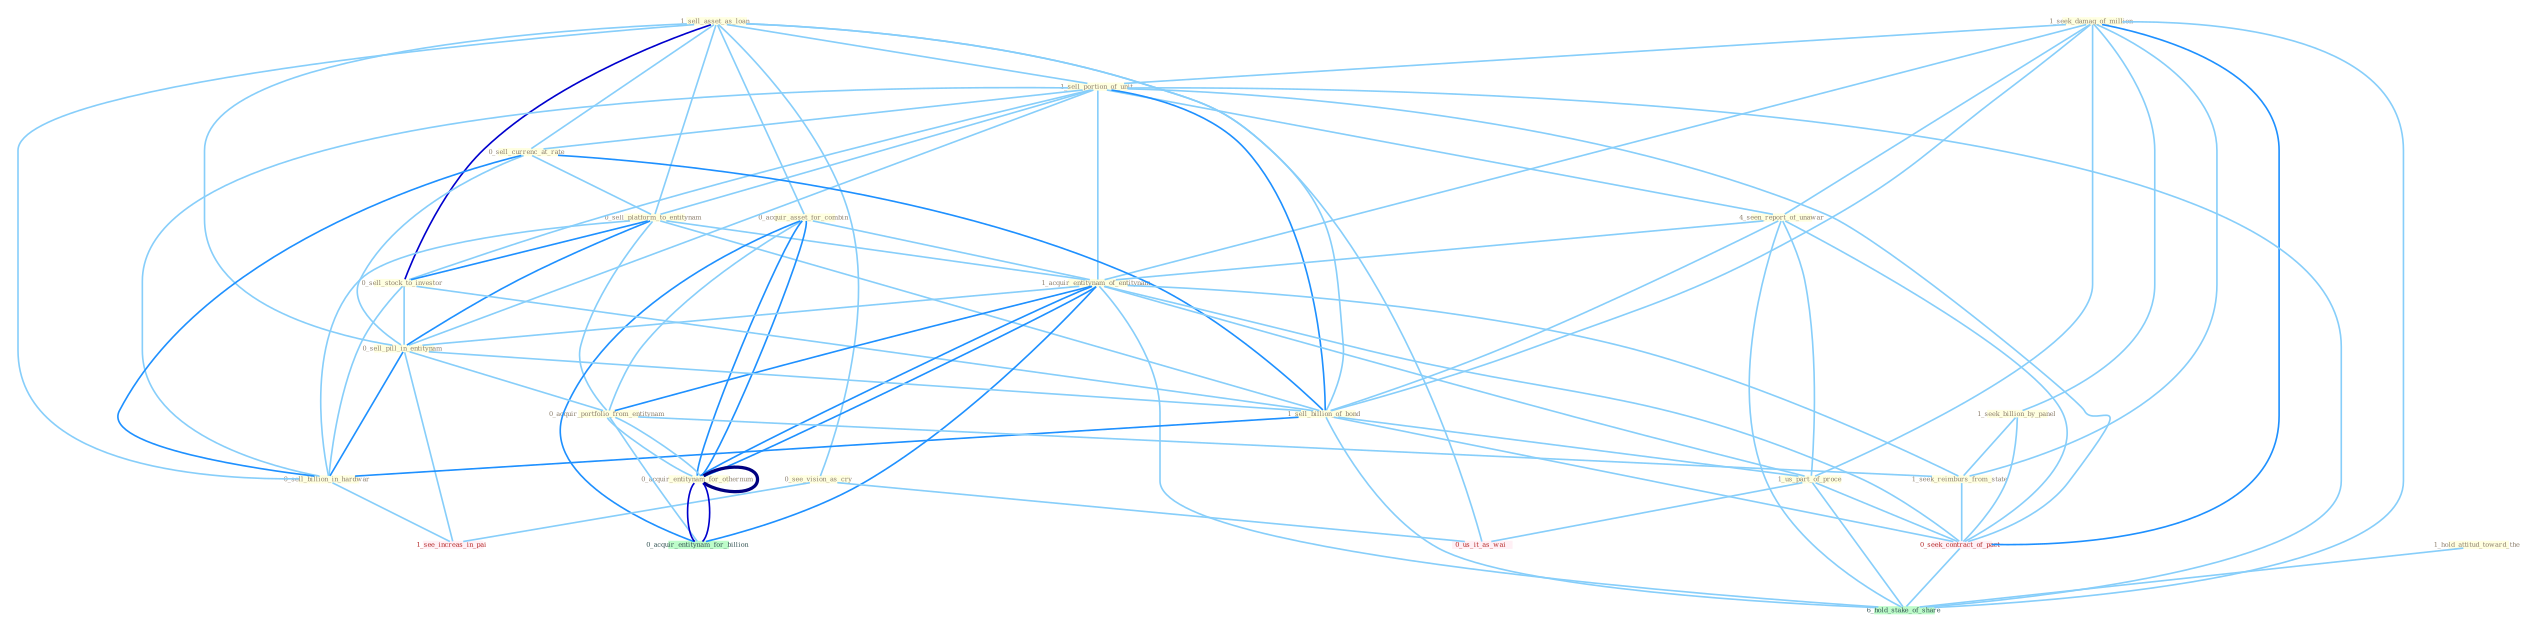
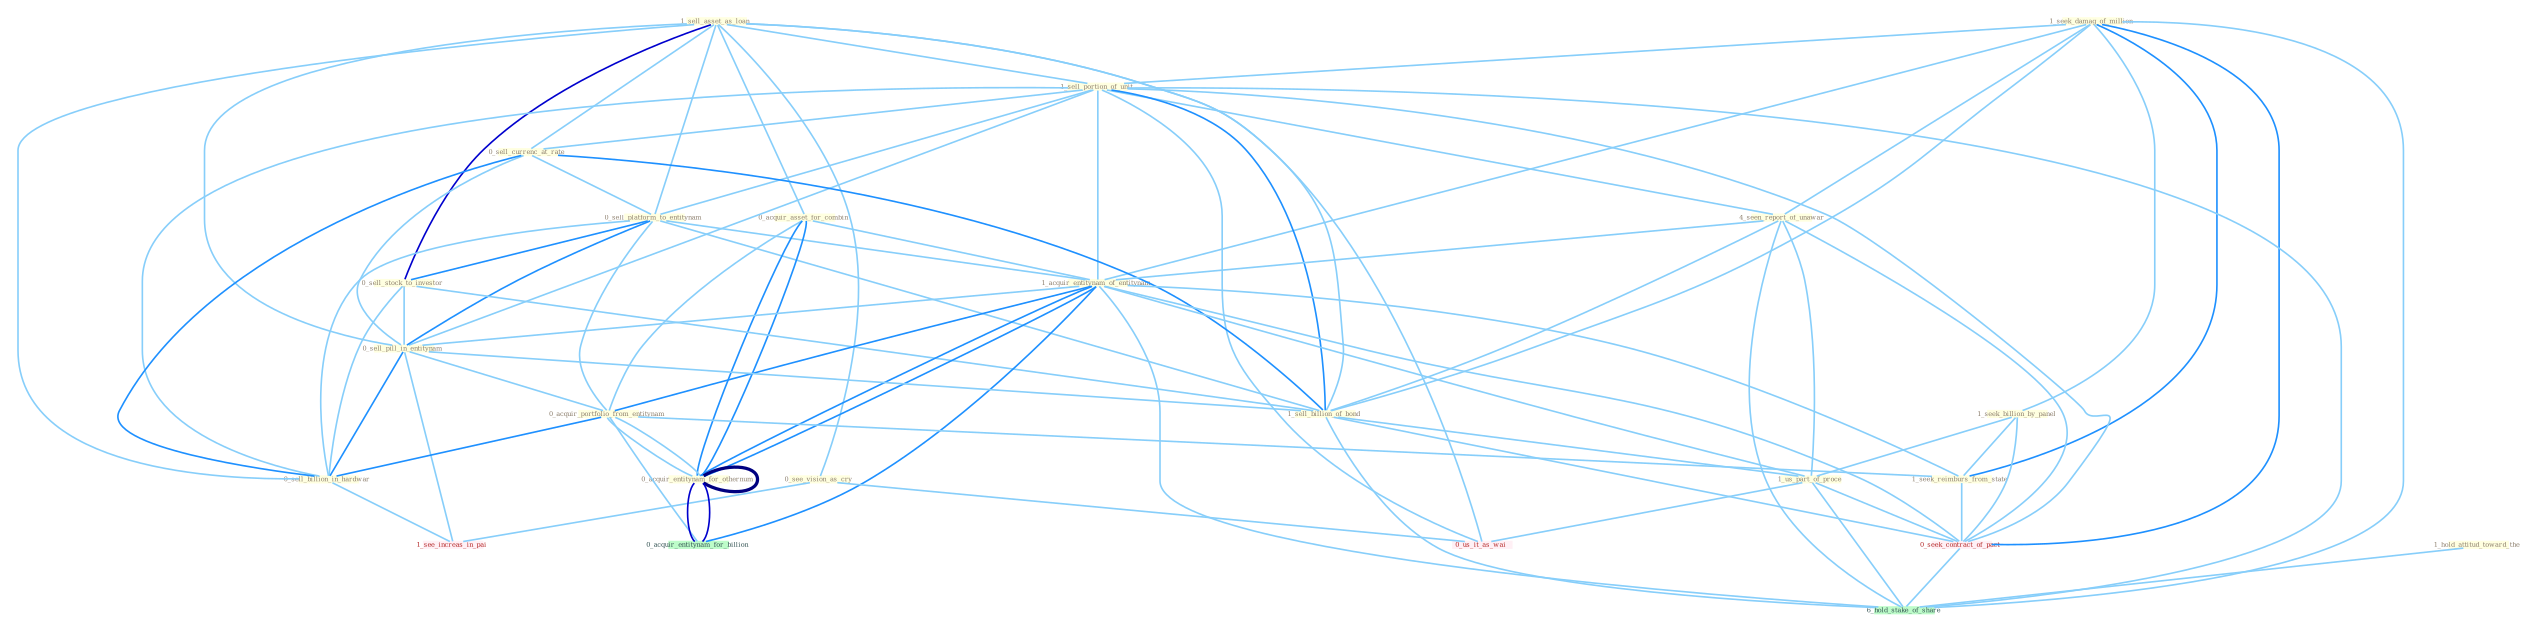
  graph {
    node [color="#ffffe0" fixedsize=true fontcolor="#8b7d6b" fontsize=4 shape=polygon style=filled]
    edge [color="#87cefa" w=1]
    "1_sell_asset_as_loan " [height=.06 width=.5]
    "1_seek_damag_of_million " [height=.06 width=.5]
    "1_sell_portion_of_unit " [height=.06 width=.5]
    "0_sell_currenc_at_rate " [height=.06 width=.5]
    "0_sell_platform_to_entitynam " [height=.06 width=.5]
    "0_acquir_asset_for_combin " [height=.06 width=.5]
    n7 [height=.06 label="4_seen_report_of_unawar" width=.5]
    "0_sell_stock_to_investor " [height=.06 width=.5]
    "1_acquir_entitynam_of_entitynam " [height=.06 width=.5]
    "0_sell_pill_in_entitynam " [height=.06 width=.5]
    "1_hold_attitud_toward_the " [height=.06 width=.5]
    "1_sell_billion_of_bond " [height=.06 width=.5]
    "0_see_vision_as_cry " [height=.06 width=.5]
    "0_acquir_portfolio_from_entitynam " [height=.06 width=.5]
    n15 [height=.06 label="1_seek_billion_by_panel" width=.5]
    "0_acquir_entitynam_for_othernum " [height=.06 width=.5]
    "1_seek_reimburs_from_state " [height=.06 width=.5]
    "0_sell_billion_in_hardwar " [height=.06 width=.5]
    "1_us_part_of_proce " [height=.06 width=.5]
    "0_seek_contract_of_pact " [color="#fff0f5" fontcolor="#b22222" height=.06 width=.5]
    "0_us_it_as_wai " [color="#fff0f5" fontcolor="#b22222" height=.06 width=.5]
    "1_see_increas_in_pai " [color="#fff0f5" fontcolor="#b22222" height=.06 width=.5]
    n23 [color="#BDFCC9" fontcolor="#2f4f4f" height=.06 label="6_hold_stake_of_share" width=.5]
    "0_acquir_entitynam_for_billion " [color="#BDFCC9" fontcolor="#2f4f4f" height=.06 width=.5]
    subgraph sub_1 {
      "1_sell_asset_as_loan "
      "1_seek_damag_of_million "
      "1_sell_portion_of_unit "
      "0_sell_currenc_at_rate "
      "0_sell_platform_to_entitynam "
      "0_acquir_asset_for_combin "
      n7
      "0_sell_stock_to_investor "
      "1_acquir_entitynam_of_entitynam "
      "0_sell_pill_in_entitynam "
      "1_hold_attitud_toward_the "
      "1_sell_billion_of_bond "
      "0_see_vision_as_cry "
      "0_acquir_portfolio_from_entitynam "
      n15
      "0_acquir_entitynam_for_othernum "
      "1_seek_reimburs_from_state "
      "0_sell_billion_in_hardwar "
      "1_us_part_of_proce "
    }
    subgraph sub_2 {
      "0_seek_contract_of_pact "
      "0_us_it_as_wai "
      "1_see_increas_in_pai "
    }
    "1_sell_asset_as_loan " -- "1_sell_portion_of_unit "
    "1_sell_asset_as_loan " -- "0_sell_currenc_at_rate "
    "1_sell_asset_as_loan " -- "0_sell_platform_to_entitynam "
    "1_sell_asset_as_loan " -- "0_acquir_asset_for_combin "
    "1_sell_asset_as_loan " -- "0_sell_stock_to_investor " [color="#0000cd"]
    "1_sell_asset_as_loan " -- "0_sell_pill_in_entitynam "
    "1_sell_asset_as_loan " -- "1_sell_billion_of_bond "
    "1_sell_asset_as_loan " -- "0_see_vision_as_cry "
    "1_sell_asset_as_loan " -- "0_sell_billion_in_hardwar "
    "1_sell_asset_as_loan " -- "0_us_it_as_wai "
    "1_seek_damag_of_million " -- "1_sell_portion_of_unit "
    "1_seek_damag_of_million " -- n7
    "1_seek_damag_of_million " -- "1_acquir_entitynam_of_entitynam "
    "1_seek_damag_of_million " -- "1_sell_billion_of_bond "
    "1_seek_damag_of_million " -- n15
-   "1_seek_damag_of_million " -- "1_seek_reimburs_from_state "
-   "1_seek_damag_of_million " -- "1_us_part_of_proce "
+   "1_seek_damag_of_million " -- "1_seek_reimburs_from_state " [color="#1e90ff"]
+   n15 -- "1_us_part_of_proce "
    "1_seek_damag_of_million " -- "0_seek_contract_of_pact " [color="#1e90ff" w=2]
    "1_seek_damag_of_million " -- n23
    "1_sell_portion_of_unit " -- "0_sell_currenc_at_rate "
    "1_sell_portion_of_unit " -- "0_sell_platform_to_entitynam "
    "1_sell_portion_of_unit " -- n7
-   "1_sell_portion_of_unit " -- "0_sell_stock_to_investor "
+   "1_sell_portion_of_unit " -- "0_us_it_as_wai "
    "1_sell_portion_of_unit " -- "1_acquir_entitynam_of_entitynam "
    "1_sell_portion_of_unit " -- "0_sell_pill_in_entitynam "
    "1_sell_portion_of_unit " -- "1_sell_billion_of_bond " [color="#1e90ff" w=2]
    "1_sell_portion_of_unit " -- "0_sell_billion_in_hardwar "
    "1_sell_portion_of_unit " -- "0_seek_contract_of_pact "
    "1_sell_portion_of_unit " -- n23
    "0_sell_currenc_at_rate " -- "0_sell_platform_to_entitynam "
    "0_sell_currenc_at_rate " -- "0_sell_pill_in_entitynam "
    "0_sell_currenc_at_rate " -- "1_sell_billion_of_bond " [color="#1e90ff"]
    "0_sell_currenc_at_rate " -- "0_sell_billion_in_hardwar " [color="#1e90ff"]
    "0_sell_platform_to_entitynam " -- "0_sell_stock_to_investor " [color="#1e90ff" w=2]
    "0_sell_platform_to_entitynam " -- "1_acquir_entitynam_of_entitynam "
    "0_sell_platform_to_entitynam " -- "0_sell_pill_in_entitynam " [color="#1e90ff" w=2]
    "0_sell_platform_to_entitynam " -- "1_sell_billion_of_bond "
    "0_sell_platform_to_entitynam " -- "0_acquir_portfolio_from_entitynam "
    "0_sell_platform_to_entitynam " -- "0_sell_billion_in_hardwar "
    "0_acquir_asset_for_combin " -- "1_acquir_entitynam_of_entitynam "
    "0_acquir_asset_for_combin " -- "0_acquir_portfolio_from_entitynam "
    "0_acquir_asset_for_combin " -- "0_acquir_entitynam_for_othernum " [color="#1e90ff" w=2]
    "0_acquir_asset_for_combin " -- "0_acquir_entitynam_for_othernum " [color="#1e90ff" w=2]
-   "0_acquir_asset_for_combin " -- "0_acquir_entitynam_for_billion " [color="#1e90ff" w=2]
    n7 -- "1_acquir_entitynam_of_entitynam "
    n7 -- "1_sell_billion_of_bond "
    n7 -- "1_us_part_of_proce "
    n7 -- "0_seek_contract_of_pact "
    n7 -- n23
    "0_sell_stock_to_investor " -- "0_sell_pill_in_entitynam "
    "0_sell_stock_to_investor " -- "1_sell_billion_of_bond "
    "0_sell_stock_to_investor " -- "0_sell_billion_in_hardwar "
    "1_acquir_entitynam_of_entitynam " -- "0_sell_pill_in_entitynam "
    "1_acquir_entitynam_of_entitynam " -- "0_acquir_portfolio_from_entitynam " [color="#1e90ff" w=2]
    "1_acquir_entitynam_of_entitynam " -- "0_acquir_entitynam_for_othernum " [color="#1e90ff" w=2]
    "1_acquir_entitynam_of_entitynam " -- "0_acquir_entitynam_for_othernum " [color="#1e90ff" w=2]
    "1_acquir_entitynam_of_entitynam " -- "1_seek_reimburs_from_state "
    "1_acquir_entitynam_of_entitynam " -- "1_us_part_of_proce "
    "1_acquir_entitynam_of_entitynam " -- "0_seek_contract_of_pact "
    "1_acquir_entitynam_of_entitynam " -- n23
    "1_acquir_entitynam_of_entitynam " -- "0_acquir_entitynam_for_billion " [color="#1e90ff" w=2]
    "0_sell_pill_in_entitynam " -- "1_sell_billion_of_bond "
    "0_sell_pill_in_entitynam " -- "0_acquir_portfolio_from_entitynam "
    "0_sell_pill_in_entitynam " -- "0_sell_billion_in_hardwar " [color="#1e90ff" w=2]
    "0_sell_pill_in_entitynam " -- "1_see_increas_in_pai "
    "1_hold_attitud_toward_the " -- n23
-   "1_sell_billion_of_bond " -- "0_sell_billion_in_hardwar " [color="#1e90ff" w=2]
+   "0_acquir_portfolio_from_entitynam " -- "0_sell_billion_in_hardwar " [color="#1e90ff" w=2]
    "1_sell_billion_of_bond " -- "1_us_part_of_proce "
    "1_sell_billion_of_bond " -- "0_seek_contract_of_pact "
    "1_sell_billion_of_bond " -- n23
    "0_see_vision_as_cry " -- "0_us_it_as_wai "
    "0_see_vision_as_cry " -- "1_see_increas_in_pai "
    "0_acquir_portfolio_from_entitynam " -- "0_acquir_entitynam_for_othernum "
    "0_acquir_portfolio_from_entitynam " -- "0_acquir_entitynam_for_othernum "
    "0_acquir_portfolio_from_entitynam " -- "1_seek_reimburs_from_state "
    "0_acquir_portfolio_from_entitynam " -- "0_acquir_entitynam_for_billion "
    n15 -- "1_seek_reimburs_from_state "
    n15 -- "0_seek_contract_of_pact "
    "0_acquir_entitynam_for_othernum " -- "0_acquir_entitynam_for_othernum " [color="#000080" style=bold w=4]
    "0_acquir_entitynam_for_othernum " -- "0_acquir_entitynam_for_billion " [color="#0000cd" w=3]
    "0_acquir_entitynam_for_othernum " -- "0_acquir_entitynam_for_billion " [color="#0000cd" w=3]
    "1_seek_reimburs_from_state " -- "0_seek_contract_of_pact "
    "0_sell_billion_in_hardwar " -- "1_see_increas_in_pai "
    "1_us_part_of_proce " -- "0_seek_contract_of_pact "
    "1_us_part_of_proce " -- "0_us_it_as_wai "
    "1_us_part_of_proce " -- n23
    "0_seek_contract_of_pact " -- n23
  }
